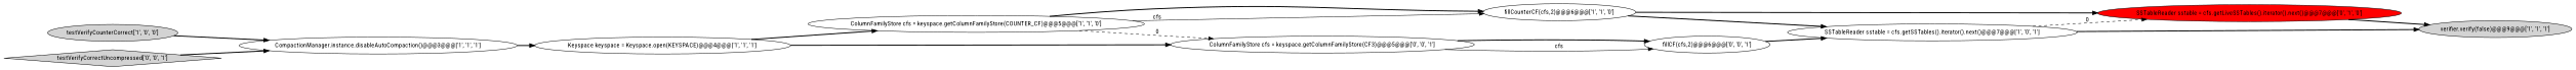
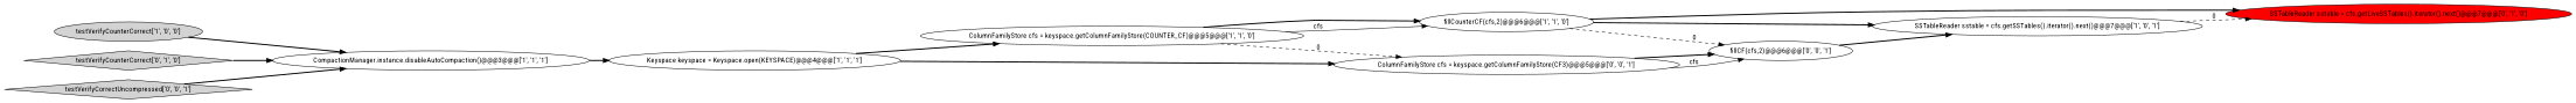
  digraph {
    fontname="Roboto Condensed"
    rankdir=LR
    node [fillcolor=white fontname="Roboto Condensed" shape=ellipse style=filled]
    edge [fontname="Roboto Condensed" style=bold]
-   n1 [fillcolor=lightgray label="verifier.verify(false)@@@9@@@['1', '1', '1']"]
    n2 [fillcolor=red label="SSTableReader sstable = cfs.getLiveSSTables().iterator().next()@@@7@@@['0', '1', '0']"]
    n3 [label="ColumnFamilyStore cfs = keyspace.getColumnFamilyStore(COUNTER_CF)@@@5@@@['1', '1', '0']"]
    n4 [label="fillCounterCF(cfs,2)@@@6@@@['1', '1', '0']"]
    n5 [label="ColumnFamilyStore cfs = keyspace.getColumnFamilyStore(CF3)@@@5@@@['0', '0', '1']"]
    n6 [label="SSTableReader sstable = cfs.getSSTables().iterator().next()@@@7@@@['1', '0', '1']"]
    n7 [label="fillCF(cfs,2)@@@6@@@['0', '0', '1']"]
    n8 [label="Keyspace keyspace = Keyspace.open(KEYSPACE)@@@4@@@['1', '1', '1']"]
    n9 [fillcolor=lightgray label="testVerifyCounterCorrect['1', '0', '0']"]
    n10 [label="CompactionManager.instance.disableAutoCompaction()@@@3@@@['1', '1', '1']"]
+   n11 [fillcolor=lightgray label="testVerifyCounterCorrect['0', '1', '0']" shape=diamond]
    n12 [fillcolor=lightgray label="testVerifyCorrectUncompressed['0', '0', '1']" shape=diamond]
-   n2 -> n1
    n3 -> n4
    n3 -> n4 [label=cfs style=solid]
    n3 -> n5 [label=0 style=dashed]
    n4 -> n2
    n4 -> n6
+   n4 -> n7 [label=0 style=dashed]
    n5 -> n7
    n5 -> n7 [label=cfs style=solid]
-   n6 -> n1
    n6 -> n2 [label=0 style=dashed]
    n7 -> n6
    n8 -> n3
    n8 -> n5
    n9 -> n10
    n10 -> n8
+   n11 -> n10
    n12 -> n10
  }
